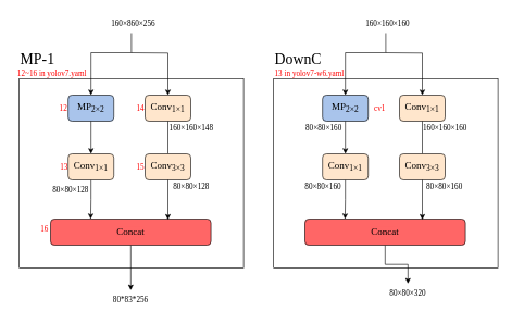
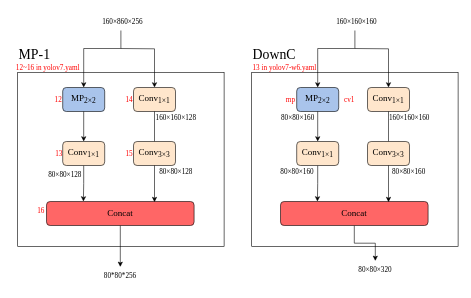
  <mxCell id="0" />
  <mxCell id="1" parent="0" />
  <mxCell id="2" value="" style="rounded=0;whiteSpace=wrap;html=1;fontFamily=Times New Roman;" parent="1" vertex="1"><mxGeometry x="419" y="120" width="344" height="290" as="geometry" /></mxCell>
  <mxCell id="3" value="" style="edgeStyle=orthogonalEdgeStyle;rounded=0;orthogonalLoop=1;jettySize=auto;html=1;exitX=0.5;exitY=1;exitDx=0;exitDy=0;fontFamily=Times New Roman;" parent="1" target="5" edge="1"><mxGeometry relative="1" as="geometry"><mxPoint x="591" y="80" as="sourcePoint" /></mxGeometry></mxCell>
  <mxCell id="4" value="&lt;div style=&quot;font-size: 11.3pt;&quot;&gt;&lt;span style=&quot;background-color: rgb(169, 196, 235);&quot;&gt;MP&lt;sub&gt;2×2&lt;/sub&gt;&lt;/span&gt;&lt;/div&gt;" style="rounded=1;whiteSpace=wrap;html=1;labelBackgroundColor=none;fontSize=23;fillColor=#a9c4eb;strokeColor=#000000;fontFamily=Times New Roman;" parent="1" vertex="1"><mxGeometry x="494" y="145" width="70" height="40" as="geometry" /></mxCell>
  <mxCell id="5" value="&lt;div style=&quot;font-size: 11.3pt;&quot;&gt;&lt;span style=&quot;background-color: rgb(255, 230, 204);&quot;&gt;Conv&lt;sub&gt;1&lt;/sub&gt;&lt;/span&gt;&lt;sub style=&quot;background-color: initial; border-color: var(--border-color);&quot;&gt;×1&lt;/sub&gt;&lt;/div&gt;" style="rounded=1;whiteSpace=wrap;html=1;labelBackgroundColor=none;fontSize=23;fillColor=#FFE6CC;strokeColor=#000000;fontFamily=Times New Roman;" parent="1" vertex="1"><mxGeometry x="612" y="145" width="70" height="40" as="geometry" /></mxCell>
  <mxCell id="6" value="" style="edgeStyle=orthogonalEdgeStyle;rounded=0;orthogonalLoop=1;jettySize=auto;html=1;fontFamily=Times New Roman;startArrow=none;" parent="1" target="4" edge="1"><mxGeometry relative="1" as="geometry"><mxPoint x="591" y="50" as="sourcePoint" /><Array as="points"><mxPoint x="591" y="50" /><mxPoint x="591" y="80" /><mxPoint x="529" y="80" /></Array></mxGeometry></mxCell>
  <mxCell id="7" style="edgeStyle=orthogonalEdgeStyle;rounded=0;orthogonalLoop=1;jettySize=auto;html=1;exitX=0.5;exitY=1;exitDx=0;exitDy=0;fontColor=#a9c4eb;entryX=0.5;entryY=0;entryDx=0;entryDy=0;" parent="1" source="8" target="19" edge="1"><mxGeometry relative="1" as="geometry"><mxPoint x="591" y="450" as="targetPoint" /></mxGeometry></mxCell>
  <mxCell id="8" value="&lt;div style=&quot;font-size: 11.3pt;&quot;&gt;&lt;span style=&quot;background-color: rgb(255, 102, 102);&quot;&gt;Concat&lt;/span&gt;&lt;/div&gt;" style="rounded=1;whiteSpace=wrap;html=1;labelBackgroundColor=none;fontSize=23;fillColor=#FF6666;fontFamily=Times New Roman;" parent="1" vertex="1"><mxGeometry x="467" y="335" width="246" height="40" as="geometry" /></mxCell>
  <mxCell id="9" style="edgeStyle=orthogonalEdgeStyle;rounded=0;orthogonalLoop=1;jettySize=auto;html=1;exitX=0.5;exitY=1;exitDx=0;exitDy=0;entryX=0.5;entryY=0;entryDx=0;entryDy=0;fontFamily=Times New Roman;" parent="1" source="4" target="15" edge="1"><mxGeometry relative="1" as="geometry"><mxPoint x="529" y="400" as="targetPoint" /></mxGeometry></mxCell>
  <mxCell id="10" value="80×80×160" style="text;html=1;strokeColor=none;fillColor=none;align=center;verticalAlign=middle;whiteSpace=wrap;rounded=0;fontFamily=Times New Roman;" parent="1" vertex="1"><mxGeometry x="466" y="180" width="60" height="30" as="geometry" /></mxCell>
  <mxCell id="11" value="160×160×160" style="text;html=1;strokeColor=none;fillColor=none;align=center;verticalAlign=middle;whiteSpace=wrap;rounded=0;fontFamily=Times New Roman;" parent="1" vertex="1"><mxGeometry x="652" y="180" width="60" height="30" as="geometry" /></mxCell>
  <mxCell id="12" value="&lt;div style=&quot;text-align: center;&quot;&gt;DownC&lt;/div&gt;" style="text;whiteSpace=wrap;html=1;fontSize=23;fontFamily=Times New Roman;fontColor=#000000;" parent="1" vertex="1"><mxGeometry x="419" y="70" width="130" height="40" as="geometry" /></mxCell>
  <mxCell id="13" value="160×160×160" style="text;html=1;strokeColor=none;fillColor=none;align=center;verticalAlign=middle;whiteSpace=wrap;rounded=0;fontFamily=Times New Roman;" parent="1" vertex="1"><mxGeometry x="564" y="20" width="60" height="30" as="geometry" /></mxCell>
  <mxCell id="14" style="edgeStyle=orthogonalEdgeStyle;rounded=0;orthogonalLoop=1;jettySize=auto;html=1;exitX=0.5;exitY=1;exitDx=0;exitDy=0;entryX=0.25;entryY=0;entryDx=0;entryDy=0;fontColor=#a9c4eb;" parent="1" source="15" target="8" edge="1"><mxGeometry relative="1" as="geometry" /></mxCell>
  <mxCell id="15" value="&lt;div style=&quot;font-size: 11.3pt;&quot;&gt;&lt;span style=&quot;background-color: rgb(255, 230, 204);&quot;&gt;Conv&lt;/span&gt;&lt;sub style=&quot;border-color: var(--border-color);&quot;&gt;1&lt;/sub&gt;&lt;sub style=&quot;background-color: initial; border-color: var(--border-color);&quot;&gt;×1&lt;/sub&gt;&lt;/div&gt;" style="rounded=1;whiteSpace=wrap;html=1;labelBackgroundColor=none;fontSize=23;fillColor=#FFE6CC;strokeColor=#000000;fontFamily=Times New Roman;" parent="1" vertex="1"><mxGeometry x="494" y="235" width="70" height="40" as="geometry" /></mxCell>
  <mxCell id="16" style="edgeStyle=orthogonalEdgeStyle;rounded=0;orthogonalLoop=1;jettySize=auto;html=1;exitX=0.5;exitY=1;exitDx=0;exitDy=0;fontColor=#a9c4eb;" parent="1" edge="1"><mxGeometry relative="1" as="geometry"><mxPoint x="647" y="271" as="sourcePoint" /><mxPoint x="647" y="336" as="targetPoint" /></mxGeometry></mxCell>
  <mxCell id="17" value="" style="edgeStyle=orthogonalEdgeStyle;rounded=0;orthogonalLoop=1;jettySize=auto;html=1;exitX=0.5;exitY=1;exitDx=0;exitDy=0;entryX=0.5;entryY=0;entryDx=0;entryDy=0;fontFamily=Times New Roman;endArrow=none;" parent="1" source="5" target="18" edge="1"><mxGeometry relative="1" as="geometry"><mxPoint x="645.3" y="335.96" as="targetPoint" /><mxPoint x="647" y="185" as="sourcePoint" /></mxGeometry></mxCell>
  <mxCell id="18" value="&lt;div style=&quot;font-size: 11.3pt;&quot;&gt;&lt;span style=&quot;background-color: rgb(255, 230, 204);&quot;&gt;Conv&lt;sub&gt;3&lt;/sub&gt;&lt;/span&gt;&lt;sub style=&quot;background-color: initial; border-color: var(--border-color);&quot;&gt;×3&lt;/sub&gt;&lt;/div&gt;" style="rounded=1;whiteSpace=wrap;html=1;labelBackgroundColor=none;fontSize=23;fillColor=#FFE6CC;strokeColor=#000000;fontFamily=Times New Roman;" parent="1" vertex="1"><mxGeometry x="612" y="235" width="70" height="40" as="geometry" /></mxCell>
  <mxCell id="19" value="80×80×320" style="text;html=1;strokeColor=none;fillColor=none;align=center;verticalAlign=middle;whiteSpace=wrap;rounded=0;fontFamily=Times New Roman;" parent="1" vertex="1"><mxGeometry x="595" y="434" width="60" height="30" as="geometry" /></mxCell>
  <mxCell id="20" value="80×80×160" style="text;html=1;strokeColor=none;fillColor=none;align=center;verticalAlign=middle;whiteSpace=wrap;rounded=0;fontFamily=Times New Roman;" parent="1" vertex="1"><mxGeometry x="465" y="270" width="60" height="30" as="geometry" /></mxCell>
  <mxCell id="21" value="80×80×160" style="text;html=1;strokeColor=none;fillColor=none;align=center;verticalAlign=middle;whiteSpace=wrap;rounded=0;fontFamily=Times New Roman;" parent="1" vertex="1"><mxGeometry x="651" y="270" width="60" height="30" as="geometry" /></mxCell>
  <mxCell id="22" value="&lt;font color=&quot;#ff0000&quot;&gt;13&amp;nbsp;in yolov7-w6.yaml&lt;/font&gt;" style="text;html=1;strokeColor=none;fillColor=none;align=center;verticalAlign=middle;whiteSpace=wrap;rounded=0;fontFamily=Times New Roman;" parent="1" vertex="1"><mxGeometry x="419" y="98" width="110" height="30" as="geometry" /></mxCell>
  <mxCell id="23" value="&lt;font color=&quot;#ff0000&quot;&gt;cv1&lt;/font&gt;" style="text;html=1;strokeColor=none;fillColor=none;align=center;verticalAlign=middle;whiteSpace=wrap;rounded=0;fontFamily=Times New Roman;" parent="1" vertex="1"><mxGeometry x="572" y="150" width="20" height="30" as="geometry" /></mxCell>
+ <mxCell id="24" value="&lt;font color=&quot;#ff0000&quot;&gt;mp&lt;/font&gt;" style="text;html=1;strokeColor=none;fillColor=none;align=center;verticalAlign=middle;whiteSpace=wrap;rounded=0;fontFamily=Times New Roman;" parent="1" vertex="1"><mxGeometry x="474" y="150" width="20" height="30" as="geometry" /></mxCell>
  <mxCell id="25" value="" style="rounded=0;whiteSpace=wrap;html=1;fontFamily=Times New Roman;" parent="1" vertex="1"><mxGeometry x="29" y="120" width="344" height="290" as="geometry" /></mxCell>
  <mxCell id="26" value="" style="edgeStyle=orthogonalEdgeStyle;rounded=0;orthogonalLoop=1;jettySize=auto;html=1;exitX=0.5;exitY=1;exitDx=0;exitDy=0;fontFamily=Times New Roman;" parent="1" target="28" edge="1"><mxGeometry relative="1" as="geometry"><mxPoint x="201" y="80" as="sourcePoint" /></mxGeometry></mxCell>
  <mxCell id="27" value="&lt;div style=&quot;font-size: 11.3pt;&quot;&gt;&lt;span style=&quot;background-color: rgb(169, 196, 235);&quot;&gt;MP&lt;sub&gt;2×2&lt;/sub&gt;&lt;/span&gt;&lt;/div&gt;" style="rounded=1;whiteSpace=wrap;html=1;labelBackgroundColor=none;fontSize=23;fillColor=#a9c4eb;strokeColor=#000000;fontFamily=Times New Roman;" parent="1" vertex="1"><mxGeometry x="104" y="145" width="70" height="40" as="geometry" /></mxCell>
  <mxCell id="28" value="&lt;div style=&quot;font-size: 11.3pt;&quot;&gt;&lt;span style=&quot;background-color: rgb(255, 230, 204);&quot;&gt;Conv&lt;sub&gt;1&lt;/sub&gt;&lt;/span&gt;&lt;sub style=&quot;background-color: initial; border-color: var(--border-color);&quot;&gt;×1&lt;/sub&gt;&lt;/div&gt;" style="rounded=1;whiteSpace=wrap;html=1;labelBackgroundColor=none;fontSize=23;fillColor=#FFE6CC;strokeColor=#000000;fontFamily=Times New Roman;" parent="1" vertex="1"><mxGeometry x="222" y="145" width="70" height="40" as="geometry" /></mxCell>
  <mxCell id="29" value="" style="edgeStyle=orthogonalEdgeStyle;rounded=0;orthogonalLoop=1;jettySize=auto;html=1;fontFamily=Times New Roman;startArrow=none;" parent="1" target="27" edge="1"><mxGeometry relative="1" as="geometry"><mxPoint x="201" y="50" as="sourcePoint" /><Array as="points"><mxPoint x="201" y="50" /><mxPoint x="201" y="80" /><mxPoint x="139" y="80" /></Array></mxGeometry></mxCell>
  <mxCell id="30" value="&lt;font color=&quot;#ff0000&quot;&gt;14&lt;/font&gt;" style="text;html=1;strokeColor=none;fillColor=none;align=center;verticalAlign=middle;whiteSpace=wrap;rounded=0;fontFamily=Times New Roman;" parent="1" vertex="1"><mxGeometry x="205" y="150" width="20" height="30" as="geometry" /></mxCell>
  <mxCell id="31" value="&lt;font color=&quot;#ff0000&quot;&gt;12&lt;/font&gt;" style="text;html=1;strokeColor=none;fillColor=none;align=center;verticalAlign=middle;whiteSpace=wrap;rounded=0;fontFamily=Times New Roman;" parent="1" vertex="1"><mxGeometry x="87" y="150" width="20" height="30" as="geometry" /></mxCell>
  <mxCell id="32" style="edgeStyle=orthogonalEdgeStyle;rounded=0;orthogonalLoop=1;jettySize=auto;html=1;exitX=0.5;exitY=1;exitDx=0;exitDy=0;fontColor=#a9c4eb;entryX=0.5;entryY=0;entryDx=0;entryDy=0;" parent="1" source="33" target="45" edge="1"><mxGeometry relative="1" as="geometry"><mxPoint x="201" y="450" as="targetPoint" /></mxGeometry></mxCell>
  <mxCell id="33" value="&lt;div style=&quot;font-size: 11.3pt;&quot;&gt;&lt;span style=&quot;background-color: rgb(255, 102, 102);&quot;&gt;Concat&lt;/span&gt;&lt;/div&gt;" style="rounded=1;whiteSpace=wrap;html=1;labelBackgroundColor=none;fontSize=23;fillColor=#FF6666;fontFamily=Times New Roman;" parent="1" vertex="1"><mxGeometry x="77" y="335" width="246" height="40" as="geometry" /></mxCell>
  <mxCell id="34" style="edgeStyle=orthogonalEdgeStyle;rounded=0;orthogonalLoop=1;jettySize=auto;html=1;exitX=0.5;exitY=1;exitDx=0;exitDy=0;entryX=0.5;entryY=0;entryDx=0;entryDy=0;fontFamily=Times New Roman;" parent="1" source="27" target="39" edge="1"><mxGeometry relative="1" as="geometry"><mxPoint x="139" y="400" as="targetPoint" /></mxGeometry></mxCell>
- <mxCell id="35" value="160×160×148" style="text;html=1;strokeColor=none;fillColor=none;align=center;verticalAlign=middle;whiteSpace=wrap;rounded=0;fontFamily=Times New Roman;" parent="1" vertex="1"><mxGeometry x="263" y="180" width="60" height="30" as="geometry" /></mxCell>
+ <mxCell id="35" value="160×160×128" style="text;html=1;strokeColor=none;fillColor=none;align=center;verticalAlign=middle;whiteSpace=wrap;rounded=0;fontFamily=Times New Roman;" parent="1" vertex="1"><mxGeometry x="263" y="180" width="60" height="30" as="geometry" /></mxCell>
  <mxCell id="36" value="&lt;div style=&quot;text-align: center;&quot;&gt;MP-1&lt;/div&gt;" style="text;whiteSpace=wrap;html=1;fontSize=23;fontFamily=Times New Roman;fontColor=#000000;" parent="1" vertex="1"><mxGeometry x="29" y="70" width="130" height="40" as="geometry" /></mxCell>
  <mxCell id="37" value="&lt;span style=&quot;background-color: rgb(255, 255, 255);&quot;&gt;160×860×256&lt;/span&gt;" style="text;html=1;strokeColor=none;fillColor=none;align=center;verticalAlign=middle;whiteSpace=wrap;rounded=0;fontFamily=Times New Roman;" parent="1" vertex="1"><mxGeometry x="174" y="20" width="60" height="30" as="geometry" /></mxCell>
  <mxCell id="38" style="edgeStyle=orthogonalEdgeStyle;rounded=0;orthogonalLoop=1;jettySize=auto;html=1;exitX=0.5;exitY=1;exitDx=0;exitDy=0;entryX=0.25;entryY=0;entryDx=0;entryDy=0;fontColor=#a9c4eb;" parent="1" source="39" target="33" edge="1"><mxGeometry relative="1" as="geometry" /></mxCell>
  <mxCell id="39" value="&lt;div style=&quot;font-size: 11.3pt;&quot;&gt;&lt;span style=&quot;background-color: rgb(255, 230, 204);&quot;&gt;Conv&lt;/span&gt;&lt;sub style=&quot;border-color: var(--border-color);&quot;&gt;1&lt;/sub&gt;&lt;sub style=&quot;background-color: initial; border-color: var(--border-color);&quot;&gt;×1&lt;/sub&gt;&lt;/div&gt;" style="rounded=1;whiteSpace=wrap;html=1;labelBackgroundColor=none;fontSize=23;fillColor=#FFE6CC;strokeColor=#000000;fontFamily=Times New Roman;" parent="1" vertex="1"><mxGeometry x="104" y="235" width="70" height="40" as="geometry" /></mxCell>
  <mxCell id="40" value="&lt;font color=&quot;#ff0000&quot;&gt;13&lt;/font&gt;" style="text;html=1;strokeColor=none;fillColor=none;align=center;verticalAlign=middle;whiteSpace=wrap;rounded=0;fontFamily=Times New Roman;" parent="1" vertex="1"><mxGeometry x="88" y="240" width="20" height="30" as="geometry" /></mxCell>
  <mxCell id="41" style="edgeStyle=orthogonalEdgeStyle;rounded=0;orthogonalLoop=1;jettySize=auto;html=1;exitX=0.5;exitY=1;exitDx=0;exitDy=0;fontColor=#a9c4eb;" parent="1" edge="1"><mxGeometry relative="1" as="geometry"><mxPoint x="257" y="271" as="sourcePoint" /><mxPoint x="257" y="336" as="targetPoint" /></mxGeometry></mxCell>
  <mxCell id="42" value="" style="edgeStyle=orthogonalEdgeStyle;rounded=0;orthogonalLoop=1;jettySize=auto;html=1;exitX=0.5;exitY=1;exitDx=0;exitDy=0;entryX=0.5;entryY=0;entryDx=0;entryDy=0;fontFamily=Times New Roman;endArrow=none;" parent="1" source="28" target="43" edge="1"><mxGeometry relative="1" as="geometry"><mxPoint x="255.3" y="335.96" as="targetPoint" /><mxPoint x="257" y="185" as="sourcePoint" /></mxGeometry></mxCell>
  <mxCell id="43" value="&lt;div style=&quot;font-size: 11.3pt;&quot;&gt;&lt;span style=&quot;background-color: rgb(255, 230, 204);&quot;&gt;Conv&lt;sub&gt;3&lt;/sub&gt;&lt;/span&gt;&lt;sub style=&quot;background-color: initial; border-color: var(--border-color);&quot;&gt;×3&lt;/sub&gt;&lt;/div&gt;" style="rounded=1;whiteSpace=wrap;html=1;labelBackgroundColor=none;fontSize=23;fillColor=#FFE6CC;strokeColor=#000000;fontFamily=Times New Roman;" parent="1" vertex="1"><mxGeometry x="222" y="235" width="70" height="40" as="geometry" /></mxCell>
  <mxCell id="44" value="&lt;font color=&quot;#ff0000&quot;&gt;15&lt;/font&gt;" style="text;html=1;strokeColor=none;fillColor=none;align=center;verticalAlign=middle;whiteSpace=wrap;rounded=0;fontFamily=Times New Roman;" parent="1" vertex="1"><mxGeometry x="205" y="240" width="20" height="30" as="geometry" /></mxCell>
- <mxCell id="45" value="&lt;span style=&quot;background-color: rgb(255, 255, 255);&quot;&gt;80*83*256&lt;/span&gt;" style="text;html=1;strokeColor=none;fillColor=none;align=center;verticalAlign=middle;whiteSpace=wrap;rounded=0;fontFamily=Times New Roman;" parent="1" vertex="1"><mxGeometry x="170" y="444" width="60" height="30" as="geometry" /></mxCell>
+ <mxCell id="45" value="&lt;span style=&quot;background-color: rgb(255, 255, 255);&quot;&gt;80*80*256&lt;/span&gt;" style="text;html=1;strokeColor=none;fillColor=none;align=center;verticalAlign=middle;whiteSpace=wrap;rounded=0;fontFamily=Times New Roman;" parent="1" vertex="1"><mxGeometry x="170" y="444" width="60" height="30" as="geometry" /></mxCell>
  <mxCell id="46" value="80×80×128" style="text;html=1;strokeColor=none;fillColor=none;align=center;verticalAlign=middle;whiteSpace=wrap;rounded=0;fontFamily=Times New Roman;" parent="1" vertex="1"><mxGeometry x="77.5" y="275" width="60" height="30" as="geometry" /></mxCell>
  <mxCell id="47" value="80×80×128" style="text;html=1;strokeColor=none;fillColor=none;align=center;verticalAlign=middle;whiteSpace=wrap;rounded=0;fontFamily=Times New Roman;" parent="1" vertex="1"><mxGeometry x="263" y="270" width="60" height="30" as="geometry" /></mxCell>
  <mxCell id="48" value="&lt;font color=&quot;#ff0000&quot;&gt;16&lt;/font&gt;" style="text;html=1;strokeColor=none;fillColor=none;align=center;verticalAlign=middle;whiteSpace=wrap;rounded=0;fontFamily=Times New Roman;" parent="1" vertex="1"><mxGeometry x="57.5" y="335" width="20" height="30" as="geometry" /></mxCell>
  <mxCell id="49" value="&lt;font color=&quot;#ff0000&quot;&gt;12~16&amp;nbsp;in yolov7.yaml&lt;/font&gt;" style="text;html=1;strokeColor=none;fillColor=none;align=center;verticalAlign=middle;whiteSpace=wrap;rounded=0;fontFamily=Times New Roman;" parent="1" vertex="1"><mxGeometry x="20.5" y="98" width="117" height="30" as="geometry" /></mxCell>
